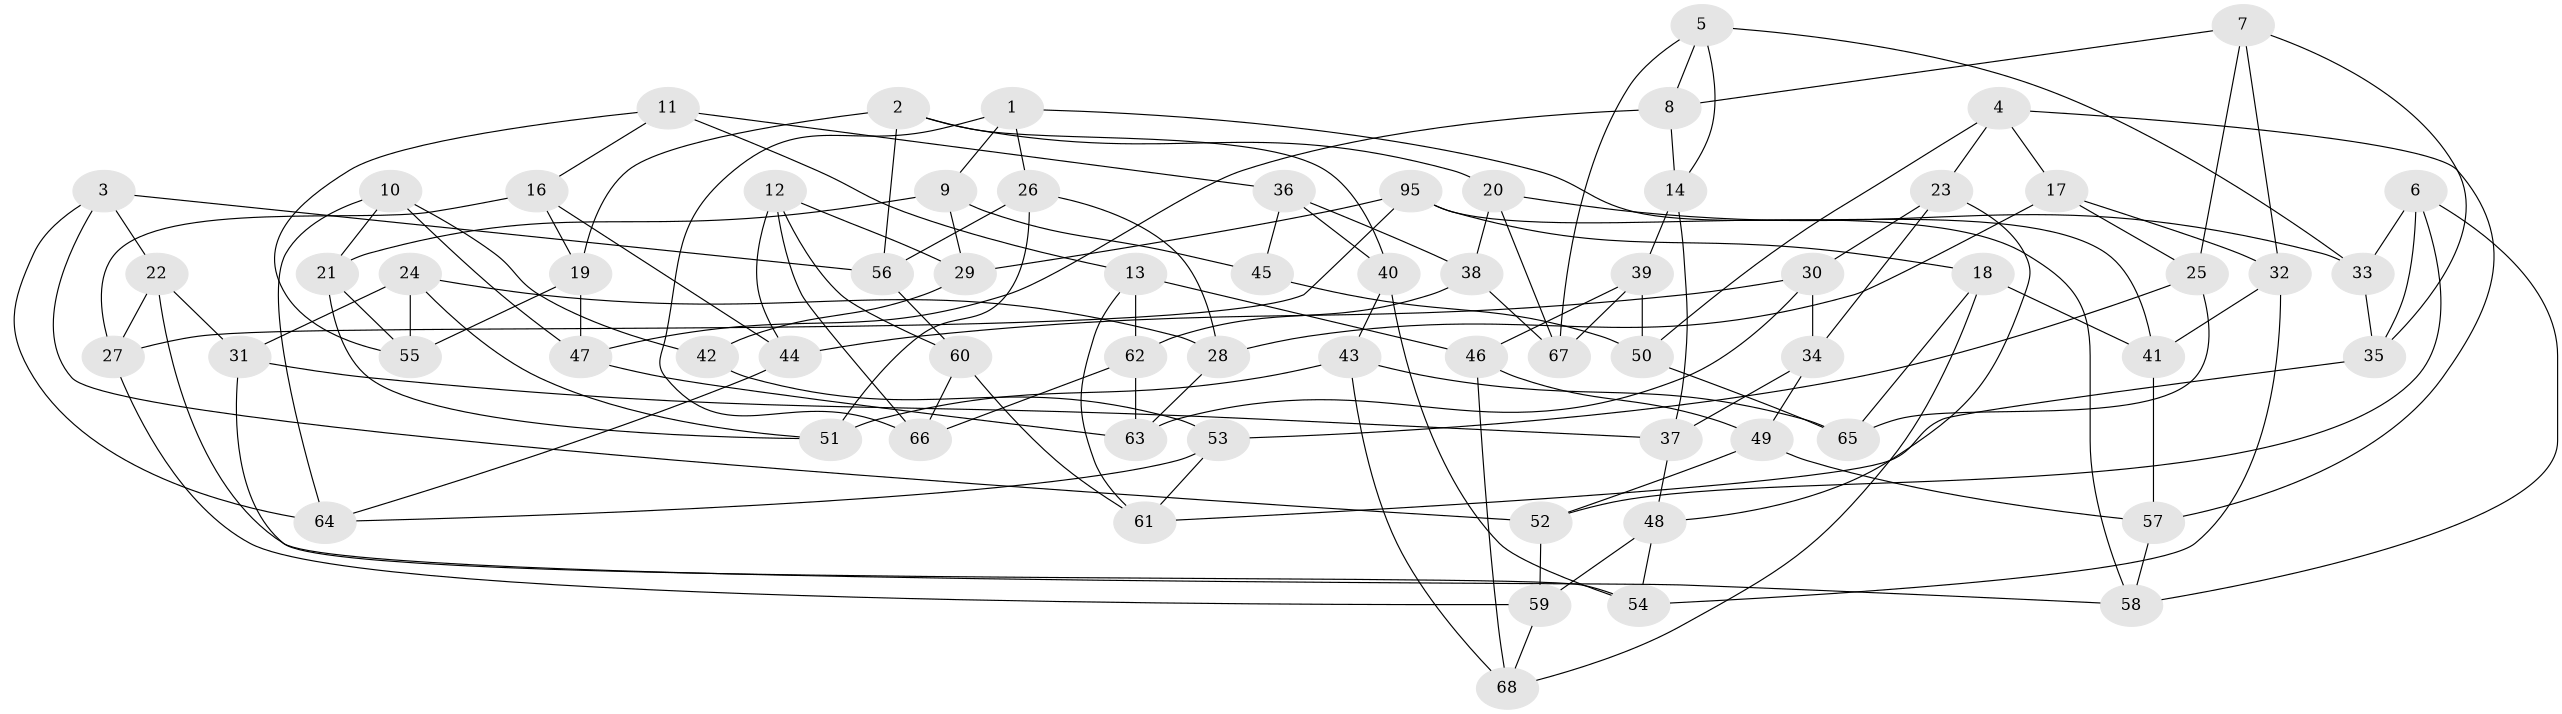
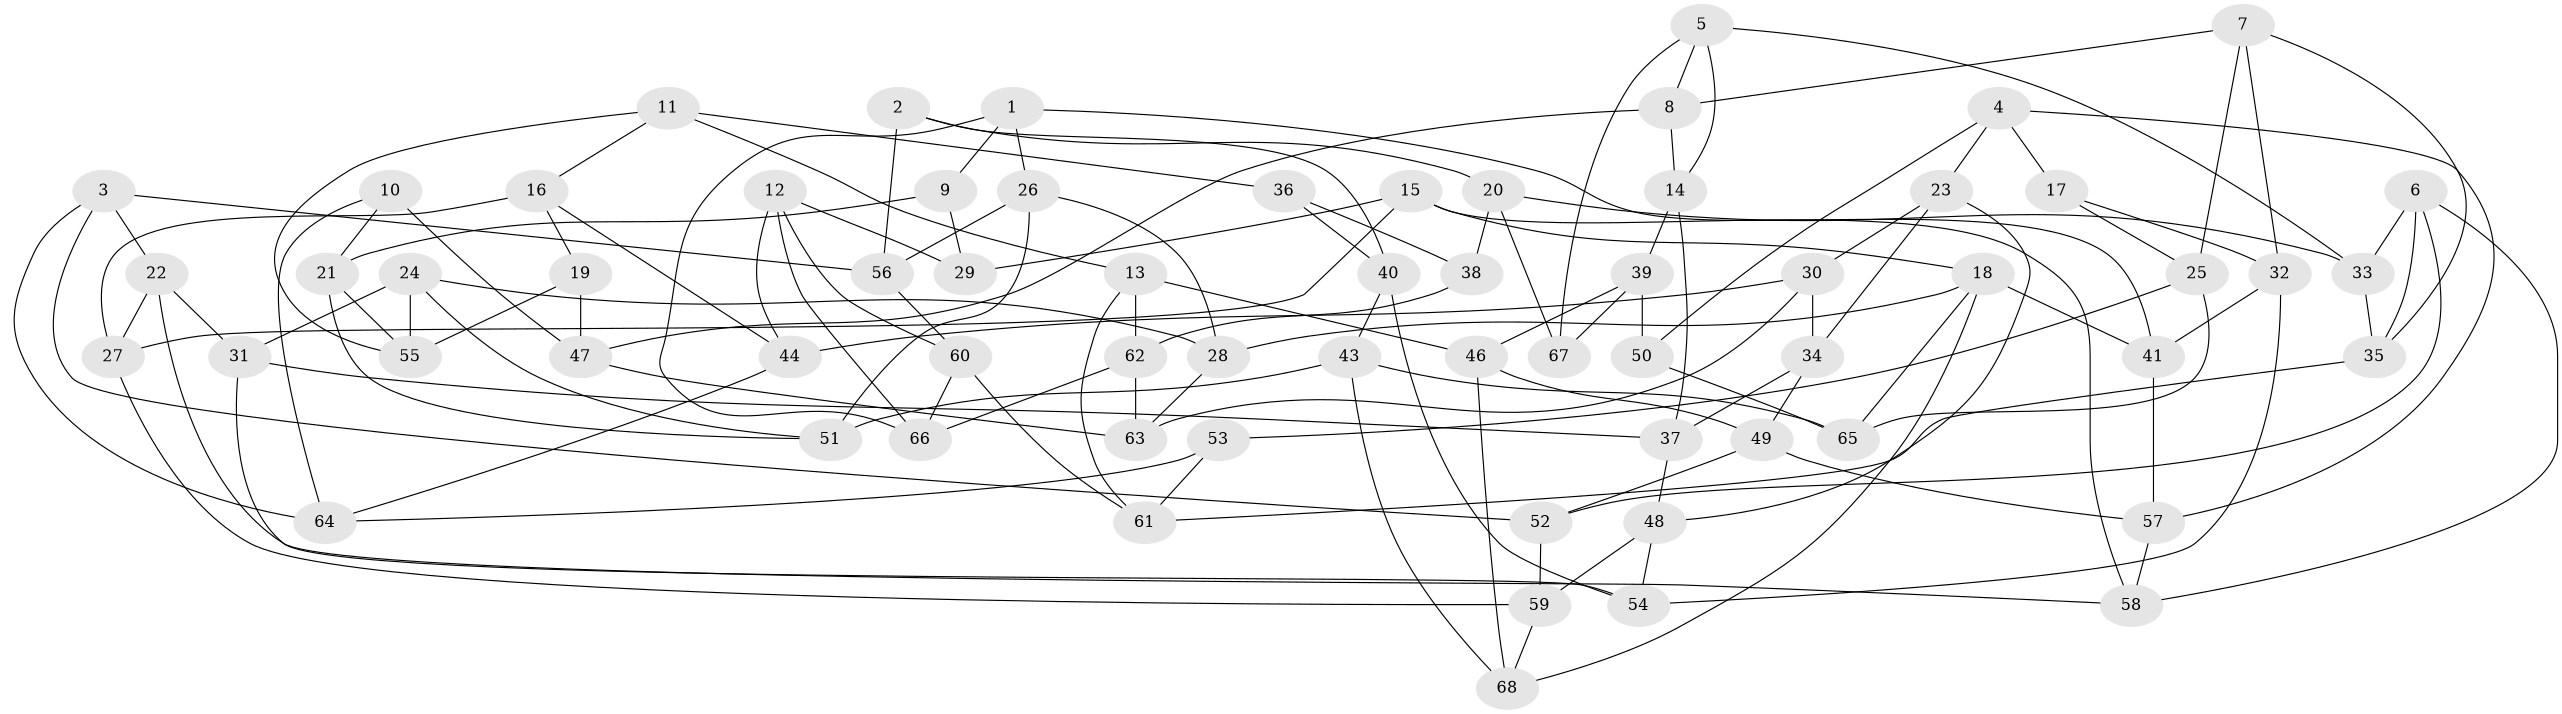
  graph {
    node [color=gray90 style=filled]
    1
    9
    26
    41
    66
    21
    29
-   45
    56
    28
    51
    57
    2
    19
    20
    40
    47
    55
    33
    67
    38
    54
    43
    60
    3
    22
    52
    64
    58
    27
    31
    59
    4
    17
    23
    50
    25
    32
    30
    34
    48
    65
    5
    8
    14
    37
    39
    35
    6
    61
    7
    53
    63
-   42
    10
    11
    13
    16
    36
    46
    62
    44
    12
    68
    49
-   15 [label=95]
+   15
    18
    24
    1 -- 9
    1 -- 26
    1 -- 41
    1 -- 66
    9 -- 21
    9 -- 29
-   9 -- 45
    26 -- 56
    26 -- 28
    26 -- 51
    41 -- 57
    21 -- 51
    21 -- 55
-   29 -- 42
-   45 -- 50
    56 -- 60
    28 -- 63
    57 -- 58
    2 -- 56
-   2 -- 19
    2 -- 20
    2 -- 40
    19 -- 47
    19 -- 55
    20 -- 33
    20 -- 67
    20 -- 38
    40 -- 54
    40 -- 43
    47 -- 63
    33 -- 35
-   38 -- 67
    38 -- 62
    43 -- 51
    43 -- 65
    43 -- 68
    60 -- 66
    60 -- 61
    3 -- 56
    3 -- 22
    3 -- 52
    3 -- 64
    22 -- 58
    22 -- 27
    22 -- 31
    52 -- 59
    27 -- 59
    31 -- 54
    31 -- 37
    59 -- 68
    4 -- 57
    4 -- 17
    4 -- 23
    4 -- 50
-   17 -- 28
+   18 -- 28
    17 -- 25
    17 -- 32
    23 -- 30
    23 -- 34
    23 -- 48
    50 -- 65
    25 -- 65
    25 -- 53
    32 -- 41
    32 -- 54
    30 -- 34
    30 -- 63
    30 -- 44
    34 -- 37
    34 -- 49
    48 -- 54
    48 -- 59
    5 -- 33
    5 -- 67
    5 -- 8
    5 -- 14
    8 -- 47
    8 -- 14
    14 -- 37
    14 -- 39
    37 -- 48
    39 -- 67
    39 -- 50
    39 -- 46
    35 -- 61
    6 -- 33
    6 -- 52
    6 -- 58
    6 -- 35
    7 -- 25
    7 -- 32
    7 -- 8
    7 -- 35
    53 -- 64
    53 -- 61
-   42 -- 53
    10 -- 21
    10 -- 47
    10 -- 64
-   10 -- 42
    11 -- 55
    11 -- 13
    11 -- 16
    11 -- 36
    13 -- 61
    13 -- 46
    13 -- 62
    16 -- 19
    16 -- 27
    16 -- 44
-   36 -- 45
    36 -- 40
    36 -- 38
    46 -- 68
    46 -- 49
    62 -- 66
    62 -- 63
    44 -- 64
    12 -- 66
    12 -- 29
    12 -- 60
    12 -- 44
    49 -- 57
    49 -- 52
    15 -- 29
    15 -- 58
    15 -- 27
    15 -- 18
    18 -- 41
    18 -- 65
    18 -- 68
    24 -- 28
    24 -- 51
    24 -- 55
    24 -- 31
  }
